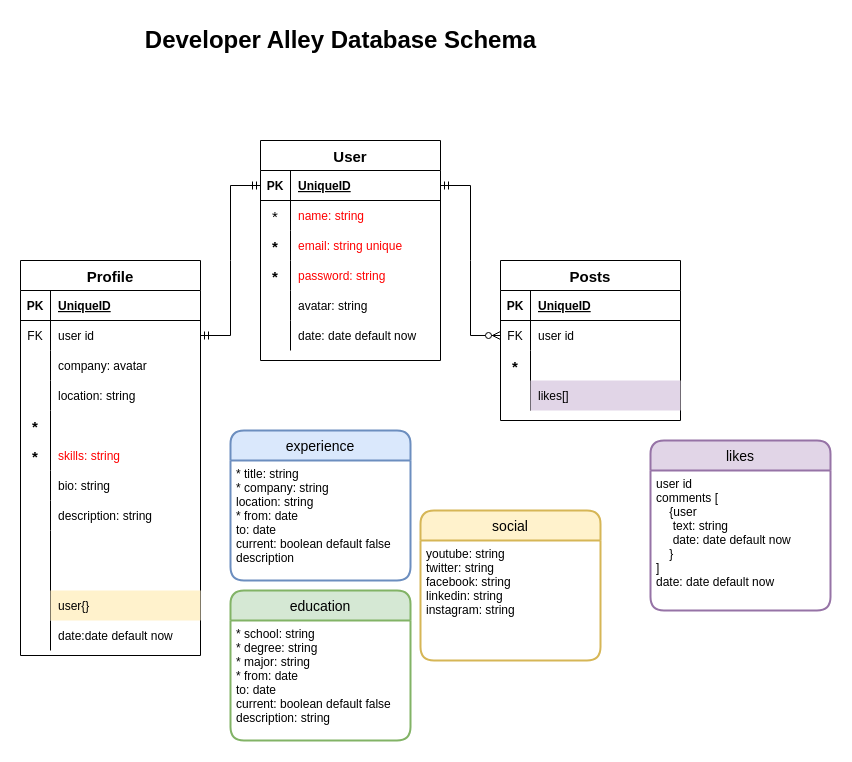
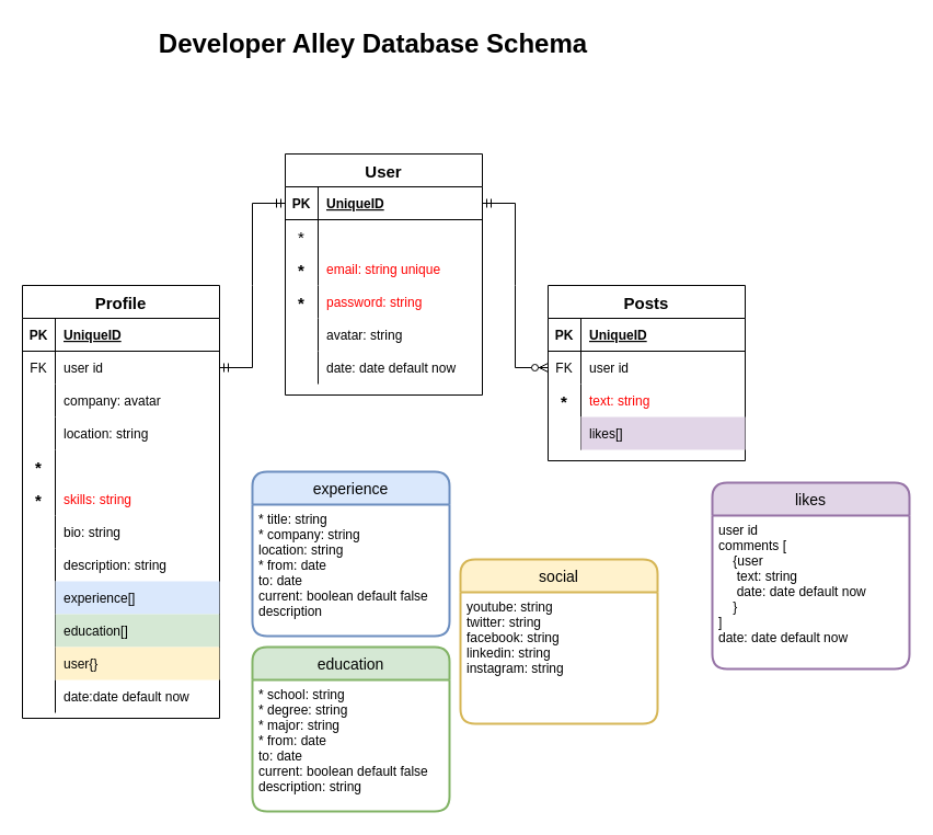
  <mxCell id="0" />
  <mxCell id="1" parent="0" />
  <mxCell id="2" value="User" style="shape=table;startSize=30;container=1;collapsible=1;childLayout=tableLayout;fixedRows=1;rowLines=0;fontStyle=1;align=center;resizeLast=1;fontSize=15;" parent="1" vertex="1"><mxGeometry x="260" y="140" width="180" height="220" as="geometry" /></mxCell>
  <mxCell id="3" value="" style="shape=partialRectangle;collapsible=0;dropTarget=0;pointerEvents=0;fillColor=none;top=0;left=0;bottom=1;right=0;points=[[0,0.5],[1,0.5]];portConstraint=eastwest;" parent="2" vertex="1"><mxGeometry y="30" width="180" height="30" as="geometry" /></mxCell>
  <mxCell id="4" value="PK" style="shape=partialRectangle;connectable=0;fillColor=none;top=0;left=0;bottom=0;right=0;fontStyle=1;overflow=hidden;" parent="3" vertex="1"><mxGeometry width="30" height="30" as="geometry"><mxRectangle width="30" height="30" as="alternateBounds" /></mxGeometry></mxCell>
  <mxCell id="5" value="UniqueID" style="shape=partialRectangle;connectable=0;fillColor=none;top=0;left=0;bottom=0;right=0;align=left;spacingLeft=6;fontStyle=5;overflow=hidden;" parent="3" vertex="1"><mxGeometry x="30" width="150" height="30" as="geometry"><mxRectangle width="150" height="30" as="alternateBounds" /></mxGeometry></mxCell>
  <mxCell id="6" value="" style="shape=partialRectangle;collapsible=0;dropTarget=0;pointerEvents=0;fillColor=none;top=0;left=0;bottom=0;right=0;points=[[0,0.5],[1,0.5]];portConstraint=eastwest;" parent="2" vertex="1"><mxGeometry y="60" width="180" height="30" as="geometry" /></mxCell>
  <mxCell id="7" value="*" style="shape=partialRectangle;connectable=0;fillColor=none;top=0;left=0;bottom=0;right=0;editable=1;overflow=hidden;fontStyle=0;fontSize=15;" parent="6" vertex="1"><mxGeometry width="30" height="30" as="geometry"><mxRectangle width="30" height="30" as="alternateBounds" /></mxGeometry></mxCell>
- <mxCell id="8" value="name: string" style="shape=partialRectangle;connectable=0;fillColor=none;top=0;left=0;bottom=0;right=0;align=left;spacingLeft=6;overflow=hidden;fontColor=#FF0000;fontStyle=0" parent="6" vertex="1"><mxGeometry x="30" width="150" height="30" as="geometry"><mxRectangle width="150" height="30" as="alternateBounds" /></mxGeometry></mxCell>
  <mxCell id="9" value="" style="shape=partialRectangle;collapsible=0;dropTarget=0;pointerEvents=0;fillColor=none;top=0;left=0;bottom=0;right=0;points=[[0,0.5],[1,0.5]];portConstraint=eastwest;" parent="2" vertex="1"><mxGeometry y="90" width="180" height="30" as="geometry" /></mxCell>
  <mxCell id="10" value="*" style="shape=partialRectangle;connectable=0;fillColor=none;top=0;left=0;bottom=0;right=0;editable=1;overflow=hidden;fontSize=15;fontStyle=1" parent="9" vertex="1"><mxGeometry width="30" height="30" as="geometry"><mxRectangle width="30" height="30" as="alternateBounds" /></mxGeometry></mxCell>
  <mxCell id="11" value="email: string unique" style="shape=partialRectangle;connectable=0;fillColor=none;top=0;left=0;bottom=0;right=0;align=left;spacingLeft=6;overflow=hidden;fontColor=#FF0000;" parent="9" vertex="1"><mxGeometry x="30" width="150" height="30" as="geometry"><mxRectangle width="150" height="30" as="alternateBounds" /></mxGeometry></mxCell>
  <mxCell id="12" value="" style="shape=partialRectangle;collapsible=0;dropTarget=0;pointerEvents=0;fillColor=none;top=0;left=0;bottom=0;right=0;points=[[0,0.5],[1,0.5]];portConstraint=eastwest;" parent="2" vertex="1"><mxGeometry y="120" width="180" height="30" as="geometry" /></mxCell>
  <mxCell id="13" value="*" style="shape=partialRectangle;connectable=0;fillColor=none;top=0;left=0;bottom=0;right=0;editable=1;overflow=hidden;fontSize=15;fontStyle=1" parent="12" vertex="1"><mxGeometry width="30" height="30" as="geometry"><mxRectangle width="30" height="30" as="alternateBounds" /></mxGeometry></mxCell>
  <mxCell id="14" value="password: string" style="shape=partialRectangle;connectable=0;fillColor=none;top=0;left=0;bottom=0;right=0;align=left;spacingLeft=6;overflow=hidden;fontColor=#FF0000;" parent="12" vertex="1"><mxGeometry x="30" width="150" height="30" as="geometry"><mxRectangle width="150" height="30" as="alternateBounds" /></mxGeometry></mxCell>
  <mxCell id="15" value="" style="shape=partialRectangle;collapsible=0;dropTarget=0;pointerEvents=0;fillColor=none;top=0;left=0;bottom=0;right=0;points=[[0,0.5],[1,0.5]];portConstraint=eastwest;" parent="2" vertex="1"><mxGeometry y="150" width="180" height="30" as="geometry" /></mxCell>
  <mxCell id="16" value="" style="shape=partialRectangle;connectable=0;fillColor=none;top=0;left=0;bottom=0;right=0;editable=1;overflow=hidden;fontSize=15;fontStyle=1" parent="15" vertex="1"><mxGeometry width="30" height="30" as="geometry"><mxRectangle width="30" height="30" as="alternateBounds" /></mxGeometry></mxCell>
  <mxCell id="17" value="avatar: string" style="shape=partialRectangle;connectable=0;fillColor=none;top=0;left=0;bottom=0;right=0;align=left;spacingLeft=6;overflow=hidden;fontColor=#000000;" parent="15" vertex="1"><mxGeometry x="30" width="150" height="30" as="geometry"><mxRectangle width="150" height="30" as="alternateBounds" /></mxGeometry></mxCell>
  <mxCell id="18" value="" style="shape=partialRectangle;collapsible=0;dropTarget=0;pointerEvents=0;fillColor=none;top=0;left=0;bottom=0;right=0;points=[[0,0.5],[1,0.5]];portConstraint=eastwest;" parent="2" vertex="1"><mxGeometry y="180" width="180" height="30" as="geometry" /></mxCell>
  <mxCell id="19" value="" style="shape=partialRectangle;connectable=0;fillColor=none;top=0;left=0;bottom=0;right=0;editable=1;overflow=hidden;fontSize=15;fontStyle=1" parent="18" vertex="1"><mxGeometry width="30" height="30" as="geometry"><mxRectangle width="30" height="30" as="alternateBounds" /></mxGeometry></mxCell>
  <mxCell id="20" value="date: date default now" style="shape=partialRectangle;connectable=0;fillColor=none;top=0;left=0;bottom=0;right=0;align=left;spacingLeft=6;overflow=hidden;" parent="18" vertex="1"><mxGeometry x="30" width="150" height="30" as="geometry"><mxRectangle width="150" height="30" as="alternateBounds" /></mxGeometry></mxCell>
  <mxCell id="21" value="Profile" style="shape=table;startSize=30;container=1;collapsible=1;childLayout=tableLayout;fixedRows=1;rowLines=0;fontStyle=1;align=center;resizeLast=1;fontSize=15;" parent="1" vertex="1"><mxGeometry x="20" y="260" width="180" height="395" as="geometry" /></mxCell>
  <mxCell id="22" value="" style="shape=partialRectangle;collapsible=0;dropTarget=0;pointerEvents=0;fillColor=none;top=0;left=0;bottom=1;right=0;points=[[0,0.5],[1,0.5]];portConstraint=eastwest;fontSize=15;" parent="21" vertex="1"><mxGeometry y="30" width="180" height="30" as="geometry" /></mxCell>
  <mxCell id="23" value="PK" style="shape=partialRectangle;connectable=0;fillColor=none;top=0;left=0;bottom=0;right=0;fontStyle=1;overflow=hidden;fontSize=12;" parent="22" vertex="1"><mxGeometry width="30" height="30" as="geometry"><mxRectangle width="30" height="30" as="alternateBounds" /></mxGeometry></mxCell>
  <mxCell id="24" value="UniqueID" style="shape=partialRectangle;connectable=0;fillColor=none;top=0;left=0;bottom=0;right=0;align=left;spacingLeft=6;fontStyle=5;overflow=hidden;fontSize=12;" parent="22" vertex="1"><mxGeometry x="30" width="150" height="30" as="geometry"><mxRectangle width="150" height="30" as="alternateBounds" /></mxGeometry></mxCell>
  <mxCell id="25" value="" style="shape=partialRectangle;collapsible=0;dropTarget=0;pointerEvents=0;fillColor=none;top=0;left=0;bottom=0;right=0;points=[[0,0.5],[1,0.5]];portConstraint=eastwest;fontSize=15;" parent="21" vertex="1"><mxGeometry y="60" width="180" height="30" as="geometry" /></mxCell>
  <mxCell id="26" value="FK" style="shape=partialRectangle;connectable=0;fillColor=none;top=0;left=0;bottom=0;right=0;editable=1;overflow=hidden;fontSize=12;" parent="25" vertex="1"><mxGeometry width="30" height="30" as="geometry"><mxRectangle width="30" height="30" as="alternateBounds" /></mxGeometry></mxCell>
  <mxCell id="27" value="user id" style="shape=partialRectangle;connectable=0;fillColor=none;top=0;left=0;bottom=0;right=0;align=left;spacingLeft=6;overflow=hidden;fontSize=12;" parent="25" vertex="1"><mxGeometry x="30" width="150" height="30" as="geometry"><mxRectangle width="150" height="30" as="alternateBounds" /></mxGeometry></mxCell>
  <mxCell id="28" value="" style="shape=partialRectangle;collapsible=0;dropTarget=0;pointerEvents=0;fillColor=none;top=0;left=0;bottom=0;right=0;points=[[0,0.5],[1,0.5]];portConstraint=eastwest;fontSize=15;" parent="21" vertex="1"><mxGeometry y="90" width="180" height="30" as="geometry" /></mxCell>
  <mxCell id="29" value="" style="shape=partialRectangle;connectable=0;fillColor=none;top=0;left=0;bottom=0;right=0;editable=1;overflow=hidden;fontSize=15;" parent="28" vertex="1"><mxGeometry width="30" height="30" as="geometry"><mxRectangle width="30" height="30" as="alternateBounds" /></mxGeometry></mxCell>
  <mxCell id="30" value="company: avatar" style="shape=partialRectangle;connectable=0;fillColor=none;top=0;left=0;bottom=0;right=0;align=left;spacingLeft=6;overflow=hidden;fontSize=12;" parent="28" vertex="1"><mxGeometry x="30" width="150" height="30" as="geometry"><mxRectangle width="150" height="30" as="alternateBounds" /></mxGeometry></mxCell>
  <mxCell id="31" value="" style="shape=partialRectangle;collapsible=0;dropTarget=0;pointerEvents=0;fillColor=none;top=0;left=0;bottom=0;right=0;points=[[0,0.5],[1,0.5]];portConstraint=eastwest;fontSize=15;" parent="21" vertex="1"><mxGeometry y="120" width="180" height="30" as="geometry" /></mxCell>
  <mxCell id="32" value="" style="shape=partialRectangle;connectable=0;fillColor=none;top=0;left=0;bottom=0;right=0;editable=1;overflow=hidden;fontSize=15;" parent="31" vertex="1"><mxGeometry width="30" height="30" as="geometry"><mxRectangle width="30" height="30" as="alternateBounds" /></mxGeometry></mxCell>
  <mxCell id="33" value="location: string" style="shape=partialRectangle;connectable=0;fillColor=none;top=0;left=0;bottom=0;right=0;align=left;spacingLeft=6;overflow=hidden;fontSize=12;" parent="31" vertex="1"><mxGeometry x="30" width="150" height="30" as="geometry"><mxRectangle width="150" height="30" as="alternateBounds" /></mxGeometry></mxCell>
  <mxCell id="34" value="" style="shape=partialRectangle;collapsible=0;dropTarget=0;pointerEvents=0;fillColor=none;top=0;left=0;bottom=0;right=0;points=[[0,0.5],[1,0.5]];portConstraint=eastwest;fontSize=15;" parent="21" vertex="1"><mxGeometry y="150" width="180" height="30" as="geometry" /></mxCell>
  <mxCell id="35" value="*" style="shape=partialRectangle;connectable=0;fillColor=none;top=0;left=0;bottom=0;right=0;editable=1;overflow=hidden;fontSize=15;fontStyle=1" parent="34" vertex="1"><mxGeometry width="30" height="30" as="geometry"><mxRectangle width="30" height="30" as="alternateBounds" /></mxGeometry></mxCell>
  <mxCell id="36" value="" style="shape=partialRectangle;collapsible=0;dropTarget=0;pointerEvents=0;fillColor=none;top=0;left=0;bottom=0;right=0;points=[[0,0.5],[1,0.5]];portConstraint=eastwest;fontSize=15;" parent="21" vertex="1"><mxGeometry y="180" width="180" height="30" as="geometry" /></mxCell>
  <mxCell id="37" value="*" style="shape=partialRectangle;connectable=0;fillColor=none;top=0;left=0;bottom=0;right=0;editable=1;overflow=hidden;fontSize=15;fontStyle=1" parent="36" vertex="1"><mxGeometry width="30" height="30" as="geometry"><mxRectangle width="30" height="30" as="alternateBounds" /></mxGeometry></mxCell>
  <mxCell id="38" value="skills: string" style="shape=partialRectangle;connectable=0;fillColor=none;top=0;left=0;bottom=0;right=0;align=left;spacingLeft=6;overflow=hidden;fontSize=12;fontColor=#FF0000;" parent="36" vertex="1"><mxGeometry x="30" width="150" height="30" as="geometry"><mxRectangle width="150" height="30" as="alternateBounds" /></mxGeometry></mxCell>
  <mxCell id="39" value="" style="shape=partialRectangle;collapsible=0;dropTarget=0;pointerEvents=0;fillColor=none;top=0;left=0;bottom=0;right=0;points=[[0,0.5],[1,0.5]];portConstraint=eastwest;fontSize=15;" parent="21" vertex="1"><mxGeometry y="210" width="180" height="30" as="geometry" /></mxCell>
  <mxCell id="40" value="" style="shape=partialRectangle;connectable=0;fillColor=none;top=0;left=0;bottom=0;right=0;editable=1;overflow=hidden;fontSize=15;" parent="39" vertex="1"><mxGeometry width="30" height="30" as="geometry"><mxRectangle width="30" height="30" as="alternateBounds" /></mxGeometry></mxCell>
  <mxCell id="41" value="bio: string" style="shape=partialRectangle;connectable=0;fillColor=none;top=0;left=0;bottom=0;right=0;align=left;spacingLeft=6;overflow=hidden;fontSize=12;" parent="39" vertex="1"><mxGeometry x="30" width="150" height="30" as="geometry"><mxRectangle width="150" height="30" as="alternateBounds" /></mxGeometry></mxCell>
  <mxCell id="42" value="" style="shape=partialRectangle;collapsible=0;dropTarget=0;pointerEvents=0;fillColor=none;top=0;left=0;bottom=0;right=0;points=[[0,0.5],[1,0.5]];portConstraint=eastwest;fontSize=15;" parent="21" vertex="1"><mxGeometry y="240" width="180" height="30" as="geometry" /></mxCell>
  <mxCell id="43" value="" style="shape=partialRectangle;connectable=0;fillColor=none;top=0;left=0;bottom=0;right=0;editable=1;overflow=hidden;fontSize=15;" parent="42" vertex="1"><mxGeometry width="30" height="30" as="geometry"><mxRectangle width="30" height="30" as="alternateBounds" /></mxGeometry></mxCell>
  <mxCell id="44" value="description: string" style="shape=partialRectangle;connectable=0;fillColor=none;top=0;left=0;bottom=0;right=0;align=left;spacingLeft=6;overflow=hidden;fontSize=12;" parent="42" vertex="1"><mxGeometry x="30" width="150" height="30" as="geometry"><mxRectangle width="150" height="30" as="alternateBounds" /></mxGeometry></mxCell>
  <mxCell id="45" value="" style="shape=partialRectangle;collapsible=0;dropTarget=0;pointerEvents=0;fillColor=none;top=0;left=0;bottom=0;right=0;points=[[0,0.5],[1,0.5]];portConstraint=eastwest;fontSize=15;" parent="21" vertex="1"><mxGeometry y="270" width="180" height="30" as="geometry" /></mxCell>
  <mxCell id="46" value="" style="shape=partialRectangle;connectable=0;fillColor=none;top=0;left=0;bottom=0;right=0;editable=1;overflow=hidden;fontSize=15;" parent="45" vertex="1"><mxGeometry width="30" height="30" as="geometry"><mxRectangle width="30" height="30" as="alternateBounds" /></mxGeometry></mxCell>
+ <mxCell id="47" value="experience[]" style="shape=partialRectangle;connectable=0;fillColor=#dae8fc;top=0;left=0;bottom=0;right=0;align=left;spacingLeft=6;overflow=hidden;fontSize=12;strokeColor=#6c8ebf;" parent="45" vertex="1"><mxGeometry x="30" width="150" height="30" as="geometry"><mxRectangle width="150" height="30" as="alternateBounds" /></mxGeometry></mxCell>
  <mxCell id="48" value="" style="shape=partialRectangle;collapsible=0;dropTarget=0;pointerEvents=0;fillColor=none;top=0;left=0;bottom=0;right=0;points=[[0,0.5],[1,0.5]];portConstraint=eastwest;fontSize=15;" parent="21" vertex="1"><mxGeometry y="300" width="180" height="30" as="geometry" /></mxCell>
  <mxCell id="49" value="" style="shape=partialRectangle;connectable=0;fillColor=none;top=0;left=0;bottom=0;right=0;editable=1;overflow=hidden;fontSize=15;" parent="48" vertex="1"><mxGeometry width="30" height="30" as="geometry"><mxRectangle width="30" height="30" as="alternateBounds" /></mxGeometry></mxCell>
+ <mxCell id="50" value="education[]" style="shape=partialRectangle;connectable=0;fillColor=#d5e8d4;top=0;left=0;bottom=0;right=0;align=left;spacingLeft=6;overflow=hidden;fontSize=12;strokeColor=#82b366;" parent="48" vertex="1"><mxGeometry x="30" width="150" height="30" as="geometry"><mxRectangle width="150" height="30" as="alternateBounds" /></mxGeometry></mxCell>
  <mxCell id="51" value="" style="shape=partialRectangle;collapsible=0;dropTarget=0;pointerEvents=0;fillColor=none;top=0;left=0;bottom=0;right=0;points=[[0,0.5],[1,0.5]];portConstraint=eastwest;fontSize=15;" parent="21" vertex="1"><mxGeometry y="330" width="180" height="30" as="geometry" /></mxCell>
  <mxCell id="52" value="" style="shape=partialRectangle;connectable=0;fillColor=none;top=0;left=0;bottom=0;right=0;editable=1;overflow=hidden;fontSize=15;" parent="51" vertex="1"><mxGeometry width="30" height="30" as="geometry"><mxRectangle width="30" height="30" as="alternateBounds" /></mxGeometry></mxCell>
  <mxCell id="53" value="user{}" style="shape=partialRectangle;connectable=0;fillColor=#fff2cc;top=0;left=0;bottom=0;right=0;align=left;spacingLeft=6;overflow=hidden;fontSize=12;strokeColor=#d6b656;" parent="51" vertex="1"><mxGeometry x="30" width="150" height="30" as="geometry"><mxRectangle width="150" height="30" as="alternateBounds" /></mxGeometry></mxCell>
  <mxCell id="54" value="" style="shape=partialRectangle;collapsible=0;dropTarget=0;pointerEvents=0;fillColor=none;top=0;left=0;bottom=0;right=0;points=[[0,0.5],[1,0.5]];portConstraint=eastwest;fontSize=15;" parent="21" vertex="1"><mxGeometry y="360" width="180" height="30" as="geometry" /></mxCell>
  <mxCell id="55" value="" style="shape=partialRectangle;connectable=0;fillColor=none;top=0;left=0;bottom=0;right=0;editable=1;overflow=hidden;fontSize=15;" parent="54" vertex="1"><mxGeometry width="30" height="30" as="geometry"><mxRectangle width="30" height="30" as="alternateBounds" /></mxGeometry></mxCell>
  <mxCell id="56" value="date:date default now" style="shape=partialRectangle;connectable=0;fillColor=none;top=0;left=0;bottom=0;right=0;align=left;spacingLeft=6;overflow=hidden;fontSize=12;" parent="54" vertex="1"><mxGeometry x="30" width="150" height="30" as="geometry"><mxRectangle width="150" height="30" as="alternateBounds" /></mxGeometry></mxCell>
  <mxCell id="57" value="" style="edgeStyle=entityRelationEdgeStyle;fontSize=12;html=1;endArrow=ERmandOne;startArrow=ERmandOne;rounded=0;entryX=0;entryY=0.5;entryDx=0;entryDy=0;" parent="1" source="25" target="3" edge="1"><mxGeometry width="100" height="100" relative="1" as="geometry"><mxPoint x="10" y="185" as="sourcePoint" /><mxPoint x="390" y="280" as="targetPoint" /></mxGeometry></mxCell>
  <mxCell id="58" value="Posts" style="shape=table;startSize=30;container=1;collapsible=1;childLayout=tableLayout;fixedRows=1;rowLines=0;fontStyle=1;align=center;resizeLast=1;fontSize=15;" parent="1" vertex="1"><mxGeometry x="500" y="260" width="180" height="160" as="geometry" /></mxCell>
  <mxCell id="59" value="" style="shape=partialRectangle;collapsible=0;dropTarget=0;pointerEvents=0;fillColor=none;top=0;left=0;bottom=1;right=0;points=[[0,0.5],[1,0.5]];portConstraint=eastwest;fontSize=12;" parent="58" vertex="1"><mxGeometry y="30" width="180" height="30" as="geometry" /></mxCell>
  <mxCell id="60" value="PK" style="shape=partialRectangle;connectable=0;fillColor=none;top=0;left=0;bottom=0;right=0;fontStyle=1;overflow=hidden;fontSize=12;" parent="59" vertex="1"><mxGeometry width="30" height="30" as="geometry"><mxRectangle width="30" height="30" as="alternateBounds" /></mxGeometry></mxCell>
  <mxCell id="61" value="UniqueID" style="shape=partialRectangle;connectable=0;fillColor=none;top=0;left=0;bottom=0;right=0;align=left;spacingLeft=6;fontStyle=5;overflow=hidden;fontSize=12;" parent="59" vertex="1"><mxGeometry x="30" width="150" height="30" as="geometry"><mxRectangle width="150" height="30" as="alternateBounds" /></mxGeometry></mxCell>
  <mxCell id="62" value="" style="shape=partialRectangle;collapsible=0;dropTarget=0;pointerEvents=0;fillColor=none;top=0;left=0;bottom=0;right=0;points=[[0,0.5],[1,0.5]];portConstraint=eastwest;fontSize=12;" parent="58" vertex="1"><mxGeometry y="60" width="180" height="30" as="geometry" /></mxCell>
  <mxCell id="63" value="FK" style="shape=partialRectangle;connectable=0;fillColor=none;top=0;left=0;bottom=0;right=0;editable=1;overflow=hidden;fontSize=12;" parent="62" vertex="1"><mxGeometry width="30" height="30" as="geometry"><mxRectangle width="30" height="30" as="alternateBounds" /></mxGeometry></mxCell>
  <mxCell id="64" value="user id" style="shape=partialRectangle;connectable=0;fillColor=none;top=0;left=0;bottom=0;right=0;align=left;spacingLeft=6;overflow=hidden;fontSize=12;" parent="62" vertex="1"><mxGeometry x="30" width="150" height="30" as="geometry"><mxRectangle width="150" height="30" as="alternateBounds" /></mxGeometry></mxCell>
  <mxCell id="65" value="" style="shape=partialRectangle;collapsible=0;dropTarget=0;pointerEvents=0;fillColor=none;top=0;left=0;bottom=0;right=0;points=[[0,0.5],[1,0.5]];portConstraint=eastwest;fontSize=12;" parent="58" vertex="1"><mxGeometry y="90" width="180" height="30" as="geometry" /></mxCell>
  <mxCell id="66" value="*" style="shape=partialRectangle;connectable=0;fillColor=none;top=0;left=0;bottom=0;right=0;editable=1;overflow=hidden;fontSize=15;fontStyle=1" parent="65" vertex="1"><mxGeometry width="30" height="30" as="geometry"><mxRectangle width="30" height="30" as="alternateBounds" /></mxGeometry></mxCell>
+ <mxCell id="67" value="text: string" style="shape=partialRectangle;connectable=0;fillColor=none;top=0;left=0;bottom=0;right=0;align=left;spacingLeft=6;overflow=hidden;fontSize=12;fontColor=#FF0000;" parent="65" vertex="1"><mxGeometry x="30" width="150" height="30" as="geometry"><mxRectangle width="150" height="30" as="alternateBounds" /></mxGeometry></mxCell>
  <mxCell id="68" value="" style="shape=partialRectangle;collapsible=0;dropTarget=0;pointerEvents=0;fillColor=none;top=0;left=0;bottom=0;right=0;points=[[0,0.5],[1,0.5]];portConstraint=eastwest;fontSize=12;" parent="58" vertex="1"><mxGeometry y="120" width="180" height="30" as="geometry" /></mxCell>
  <mxCell id="69" value="" style="shape=partialRectangle;connectable=0;fillColor=none;top=0;left=0;bottom=0;right=0;editable=1;overflow=hidden;fontSize=12;" parent="68" vertex="1"><mxGeometry width="30" height="30" as="geometry"><mxRectangle width="30" height="30" as="alternateBounds" /></mxGeometry></mxCell>
  <mxCell id="70" value="likes[]" style="shape=partialRectangle;connectable=0;fillColor=#e1d5e7;top=0;left=0;bottom=0;right=0;align=left;spacingLeft=6;overflow=hidden;fontSize=12;strokeColor=#9673a6;" parent="68" vertex="1"><mxGeometry x="30" width="150" height="30" as="geometry"><mxRectangle width="150" height="30" as="alternateBounds" /></mxGeometry></mxCell>
  <mxCell id="71" value="" style="edgeStyle=entityRelationEdgeStyle;fontSize=12;html=1;endArrow=ERzeroToMany;startArrow=ERmandOne;rounded=0;exitX=1;exitY=0.5;exitDx=0;exitDy=0;entryX=0;entryY=0.5;entryDx=0;entryDy=0;" parent="1" source="3" target="62" edge="1"><mxGeometry width="100" height="100" relative="1" as="geometry"><mxPoint x="290" y="380" as="sourcePoint" /><mxPoint x="390" y="280" as="targetPoint" /></mxGeometry></mxCell>
  <mxCell id="72" value="experience" style="swimlane;childLayout=stackLayout;horizontal=1;startSize=30;horizontalStack=0;rounded=1;fontSize=14;fontStyle=0;strokeWidth=2;resizeParent=0;resizeLast=1;shadow=0;dashed=0;align=center;fillColor=#dae8fc;strokeColor=#6c8ebf;" parent="1" vertex="1"><mxGeometry x="230" y="430" width="180" height="150" as="geometry" /></mxCell>
  <mxCell id="73" value="* title: string&#10;* company: string&#10;location: string&#10;* from: date&#10;to: date&#10;current: boolean default false&#10;description" style="align=left;strokeColor=none;fillColor=none;spacingLeft=4;fontSize=12;verticalAlign=top;resizable=0;rotatable=0;part=1;" parent="72" vertex="1"><mxGeometry y="30" width="180" height="120" as="geometry" /></mxCell>
  <mxCell id="74" value="education" style="swimlane;childLayout=stackLayout;horizontal=1;startSize=30;horizontalStack=0;rounded=1;fontSize=14;fontStyle=0;strokeWidth=2;resizeParent=0;resizeLast=1;shadow=0;dashed=0;align=center;fillColor=#d5e8d4;strokeColor=#82b366;" parent="1" vertex="1"><mxGeometry x="230" y="590" width="180" height="150" as="geometry" /></mxCell>
  <mxCell id="75" value="* school: string&#10;* degree: string&#10;* major: string&#10;* from: date&#10;to: date&#10;current: boolean default false&#10;description: string" style="align=left;strokeColor=none;fillColor=none;spacingLeft=4;fontSize=12;verticalAlign=top;resizable=0;rotatable=0;part=1;" parent="74" vertex="1"><mxGeometry y="30" width="180" height="120" as="geometry" /></mxCell>
  <mxCell id="76" value="social" style="swimlane;childLayout=stackLayout;horizontal=1;startSize=30;horizontalStack=0;rounded=1;fontSize=14;fontStyle=0;strokeWidth=2;resizeParent=0;resizeLast=1;shadow=0;dashed=0;align=center;fillColor=#fff2cc;strokeColor=#d6b656;" parent="1" vertex="1"><mxGeometry x="420" y="510" width="180" height="150" as="geometry" /></mxCell>
  <mxCell id="77" value="youtube: string&#10;twitter: string&#10;facebook: string&#10;linkedin: string&#10;instagram: string" style="align=left;strokeColor=none;fillColor=none;spacingLeft=4;fontSize=12;verticalAlign=top;resizable=0;rotatable=0;part=1;" parent="76" vertex="1"><mxGeometry y="30" width="180" height="120" as="geometry" /></mxCell>
  <mxCell id="78" value="likes" style="swimlane;childLayout=stackLayout;horizontal=1;startSize=30;horizontalStack=0;rounded=1;fontSize=14;fontStyle=0;strokeWidth=2;resizeParent=0;resizeLast=1;shadow=0;dashed=0;align=center;fillColor=#e1d5e7;strokeColor=#9673a6;" parent="1" vertex="1"><mxGeometry x="650" y="440" width="180" height="170" as="geometry" /></mxCell>
  <mxCell id="79" value="user id&#10;comments [&#10;    {user&#10;     text: string&#10;     date: date default now   &#10;    }&#10;]&#10;date: date default now" style="align=left;strokeColor=none;fillColor=none;spacingLeft=4;fontSize=12;verticalAlign=top;resizable=0;rotatable=0;part=1;fontColor=#000000;" parent="78" vertex="1"><mxGeometry y="30" width="180" height="140" as="geometry" /></mxCell>
  <mxCell id="80" value="Developer Alley Database Schema" style="text;strokeColor=none;fillColor=none;html=1;fontSize=24;fontStyle=1;verticalAlign=middle;align=center;fontColor=#000000;" parent="1" vertex="1"><mxGeometry x="290" y="20" width="100" height="40" as="geometry" /></mxCell>
